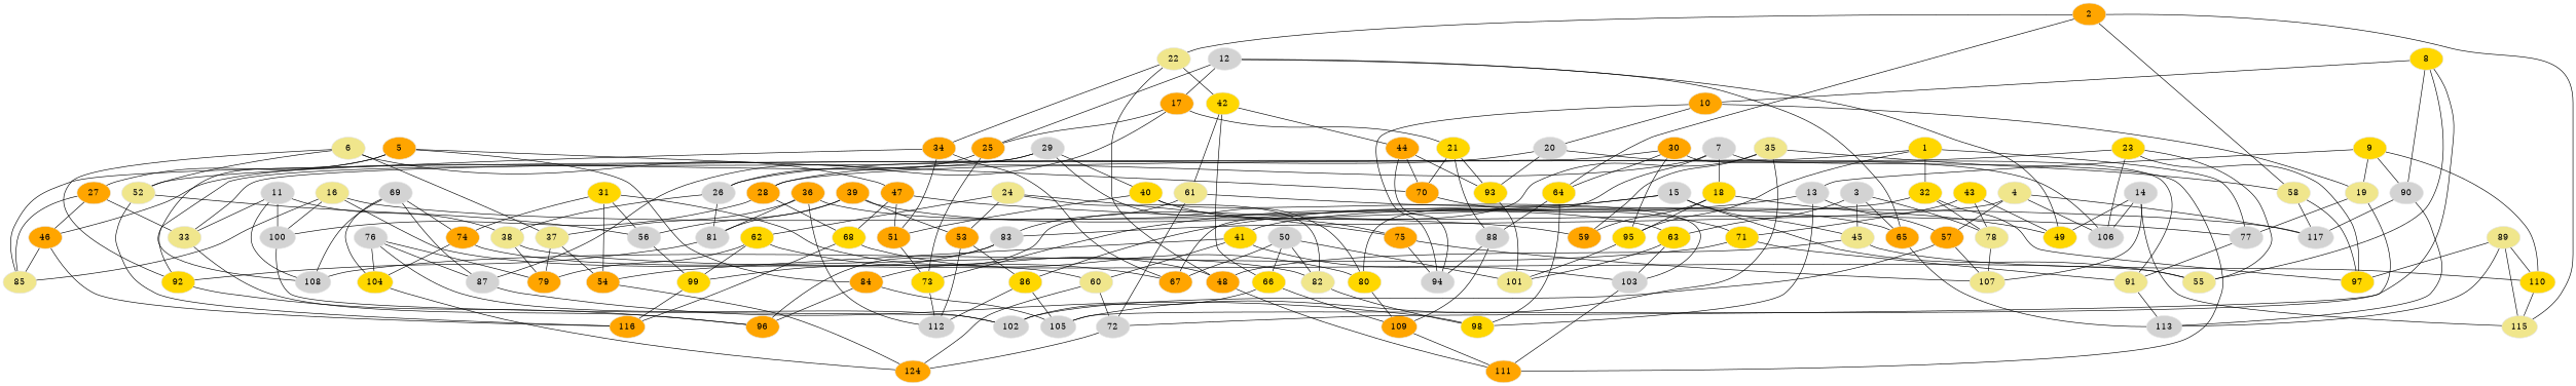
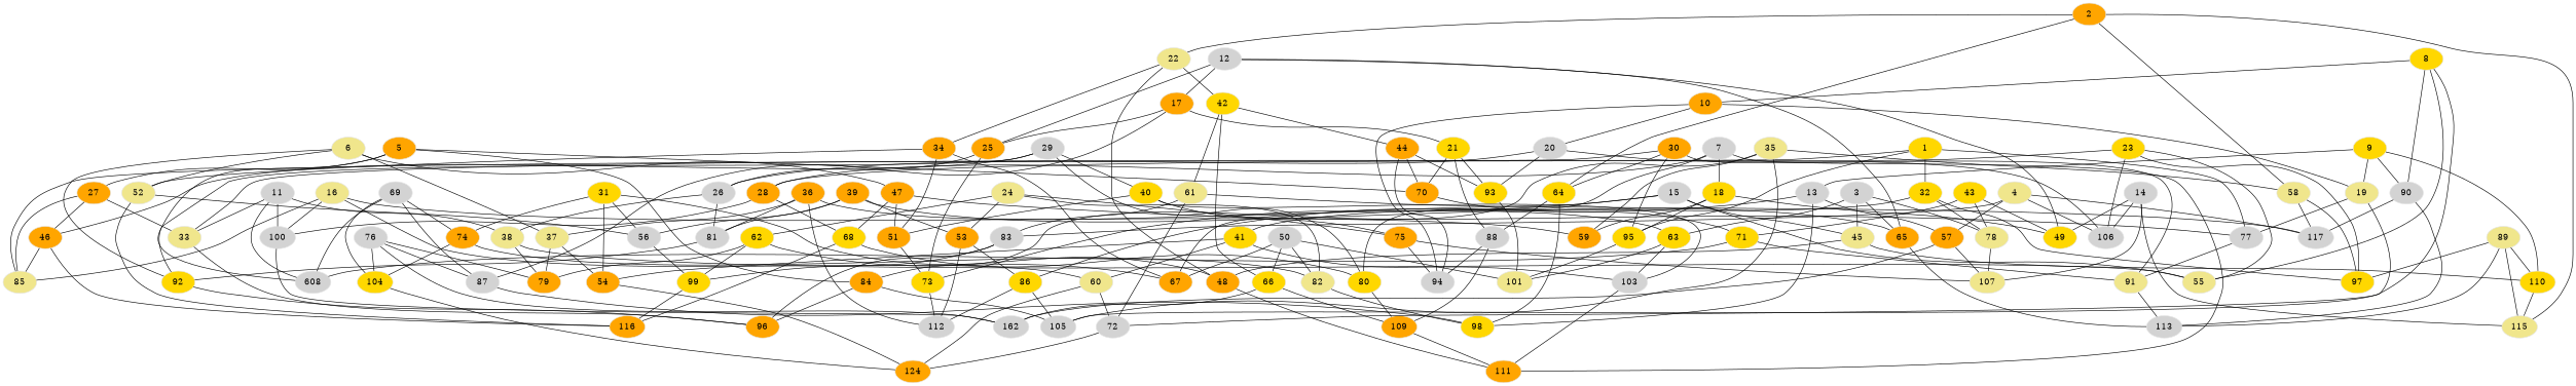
  graph {
    node [color=gray90 fillcolor=orange style=filled]
    1 [fillcolor=gold]
    32 [fillcolor=gold]
    33 [fillcolor=khaki]
    77 [fillcolor=lightgrey]
    95 [fillcolor=gold]
    78 [fillcolor=khaki]
    97 [fillcolor=gold]
    41 [fillcolor=gold]
    96
    91 [fillcolor=khaki]
    101 [fillcolor=khaki]
    2
    22 [fillcolor=khaki]
    58 [fillcolor=khaki]
    64 [fillcolor=gold]
    115 [fillcolor=khaki]
    34
    42 [fillcolor=gold]
    48
    117 [fillcolor=lightgrey]
    98 [fillcolor=gold]
    88 [fillcolor=lightgrey]
    45 [fillcolor=khaki]
    3 [fillcolor=lightgrey]
    63 [fillcolor=gold]
    65
    110 [fillcolor=gold]
    103 [fillcolor=lightgrey]
    113 [fillcolor=lightgrey]
    107 [fillcolor=khaki]
    4 [fillcolor=khaki]
    57
    83 [fillcolor=lightgrey]
    106 [fillcolor=lightgrey]
-   102 [fillcolor=lightgrey]
+   102 [fillcolor=lightgrey label=162]
    99 [fillcolor=gold]
    5
    27
    70
    84
-   108 [fillcolor=lightgrey]
+   108 [fillcolor=lightgrey label=608]
    85 [fillcolor=khaki]
    46
    71 [fillcolor=gold]
    105 [fillcolor=lightgrey]
    6 [fillcolor=khaki]
    37 [fillcolor=khaki]
    47
    52 [fillcolor=khaki]
    92 [fillcolor=gold]
    54
    79
    68 [fillcolor=gold]
    51
    56 [fillcolor=lightgrey]
    116
    18 [fillcolor=gold]
    7 [fillcolor=lightgrey]
    28
    80 [fillcolor=gold]
    111
    49 [fillcolor=gold]
    59
    100 [fillcolor=lightgrey]
    109
    8 [fillcolor=gold]
    10
    55 [fillcolor=khaki]
    90 [fillcolor=lightgrey]
    19 [fillcolor=khaki]
    20 [fillcolor=lightgrey]
    94 [fillcolor=lightgrey]
    9 [fillcolor=gold]
    13 [fillcolor=lightgrey]
    86 [fillcolor=gold]
    72 [fillcolor=lightgrey]
    26 [fillcolor=lightgrey]
    93 [fillcolor=gold]
    11 [fillcolor=lightgrey]
    38 [fillcolor=khaki]
    12 [fillcolor=lightgrey]
    17
    25
    21 [fillcolor=gold]
    87 [fillcolor=lightgrey]
    73 [fillcolor=gold]
    112 [fillcolor=lightgrey]
    14 [fillcolor=lightgrey]
    15 [fillcolor=lightgrey]
    67
    16 [fillcolor=khaki]
    60 [fillcolor=khaki]
    n93 [label=124]
    81 [fillcolor=lightgrey]
    44
    61 [fillcolor=khaki]
    66 [fillcolor=gold]
    23 [fillcolor=gold]
    24 [fillcolor=khaki]
    53
    62 [fillcolor=gold]
    75
    82 [fillcolor=khaki]
    29 [fillcolor=lightgrey]
    40 [fillcolor=gold]
    30
    31 [fillcolor=gold]
    74
    104 [fillcolor=gold]
    35 [fillcolor=khaki]
    36
    39
    43 [fillcolor=gold]
    50 [fillcolor=lightgrey]
    69 [fillcolor=lightgrey]
    76 [fillcolor=lightgrey]
    89 [fillcolor=khaki]
    1 -- 32
    1 -- 33
    1 -- 77
    1 -- 95
    32 -- 78
    32 -- 97
    32 -- 41
    33 -- 96
    77 -- 91
    95 -- 101
    78 -- 107
    41 -- 103
    41 -- 54
    41 -- 60
    91 -- 113
    2 -- 22
    2 -- 58
    2 -- 64
    2 -- 115
    22 -- 34
    22 -- 42
    22 -- 48
    58 -- 97
    58 -- 117
    64 -- 98
    64 -- 88
    34 -- 52
    34 -- 51
    34 -- 67
    42 -- 44
    42 -- 61
    42 -- 66
    48 -- 111
    88 -- 109
    88 -- 94
    45 -- 48
    45 -- 110
    3 -- 78
    3 -- 45
    3 -- 63
    3 -- 65
    63 -- 101
    63 -- 103
    65 -- 113
    110 -- 115
    103 -- 111
    4 -- 117
    4 -- 57
    4 -- 83
    4 -- 106
    57 -- 107
    57 -- 102
    83 -- 96
    83 -- 99
    99 -- 116
    5 -- 27
    5 -- 70
    5 -- 84
    5 -- 108
    27 -- 33
    27 -- 85
    27 -- 46
    70 -- 71
    84 -- 96
    84 -- 105
    46 -- 85
    46 -- 116
    71 -- 91
    71 -- 108
    6 -- 37
    6 -- 47
    6 -- 52
    6 -- 92
    37 -- 54
    37 -- 79
    47 -- 77
    47 -- 68
    47 -- 51
    52 -- 56
    52 -- 116
    92 -- 96
    54 -- n93
    68 -- 116
    68 -- 80
    51 -- 73
    56 -- 99
    18 -- 95
    18 -- 49
    18 -- 59
    7 -- 18
    7 -- 28
    7 -- 80
    7 -- 111
    28 -- 68
    28 -- 100
    80 -- 109
    100 -- 102
    109 -- 111
    8 -- 105
    8 -- 10
    8 -- 55
    8 -- 90
    10 -- 19
    10 -- 20
    10 -- 94
    90 -- 117
    90 -- 113
    19 -- 77
    19 -- 72
    20 -- 106
    20 -- 26
    20 -- 93
    9 -- 110
    9 -- 90
    9 -- 19
    9 -- 13
    13 -- 98
    13 -- 57
    13 -- 86
    86 -- 105
    86 -- 112
    72 -- n93
    26 -- 38
    26 -- 81
    93 -- 101
    11 -- 33
    11 -- 108
    11 -- 100
    11 -- 38
    38 -- 79
    38 -- 55
    12 -- 65
    12 -- 49
    12 -- 17
    12 -- 25
    17 -- 25
    17 -- 21
    17 -- 87
    25 -- 26
    25 -- 73
    21 -- 88
    21 -- 70
    21 -- 93
    87 -- 98
    73 -- 112
    14 -- 115
    14 -- 107
    14 -- 106
    14 -- 49
    15 -- 45
    15 -- 55
    15 -- 73
    15 -- 67
    16 -- 85
    16 -- 59
    16 -- 100
    16 -- 60
    60 -- 72
    60 -- n93
    81 -- 92
    44 -- 70
    44 -- 94
    44 -- 93
    61 -- 117
    61 -- 83
    61 -- 72
    66 -- 102
    66 -- 109
    23 -- 97
    23 -- 106
    23 -- 28
    23 -- 55
    24 -- 53
    24 -- 62
    24 -- 75
    24 -- 82
    53 -- 86
    53 -- 112
    62 -- 99
    62 -- 79
    62 -- 67
    75 -- 107
    75 -- 94
    82 -- 98
    29 -- 46
    29 -- 92
    29 -- 80
    29 -- 40
    40 -- 103
    40 -- 51
    40 -- 75
    30 -- 95
    30 -- 91
    30 -- 64
    30 -- 85
    31 -- 48
    31 -- 54
    31 -- 56
    31 -- 74
    74 -- 82
    74 -- 104
    104 -- n93
    35 -- 58
    35 -- 84
    35 -- 105
    35 -- 59
    36 -- 63
    36 -- 37
    36 -- 112
    36 -- 81
    39 -- 65
    39 -- 56
    39 -- 81
    39 -- 53
    43 -- 78
    43 -- 71
    43 -- 49
    50 -- 101
    50 -- 67
    50 -- 66
    50 -- 82
    69 -- 108
    69 -- 87
    69 -- 74
    69 -- 104
    76 -- 102
    76 -- 79
    76 -- 87
    76 -- 104
    89 -- 97
    89 -- 115
    89 -- 110
    89 -- 113
  }
